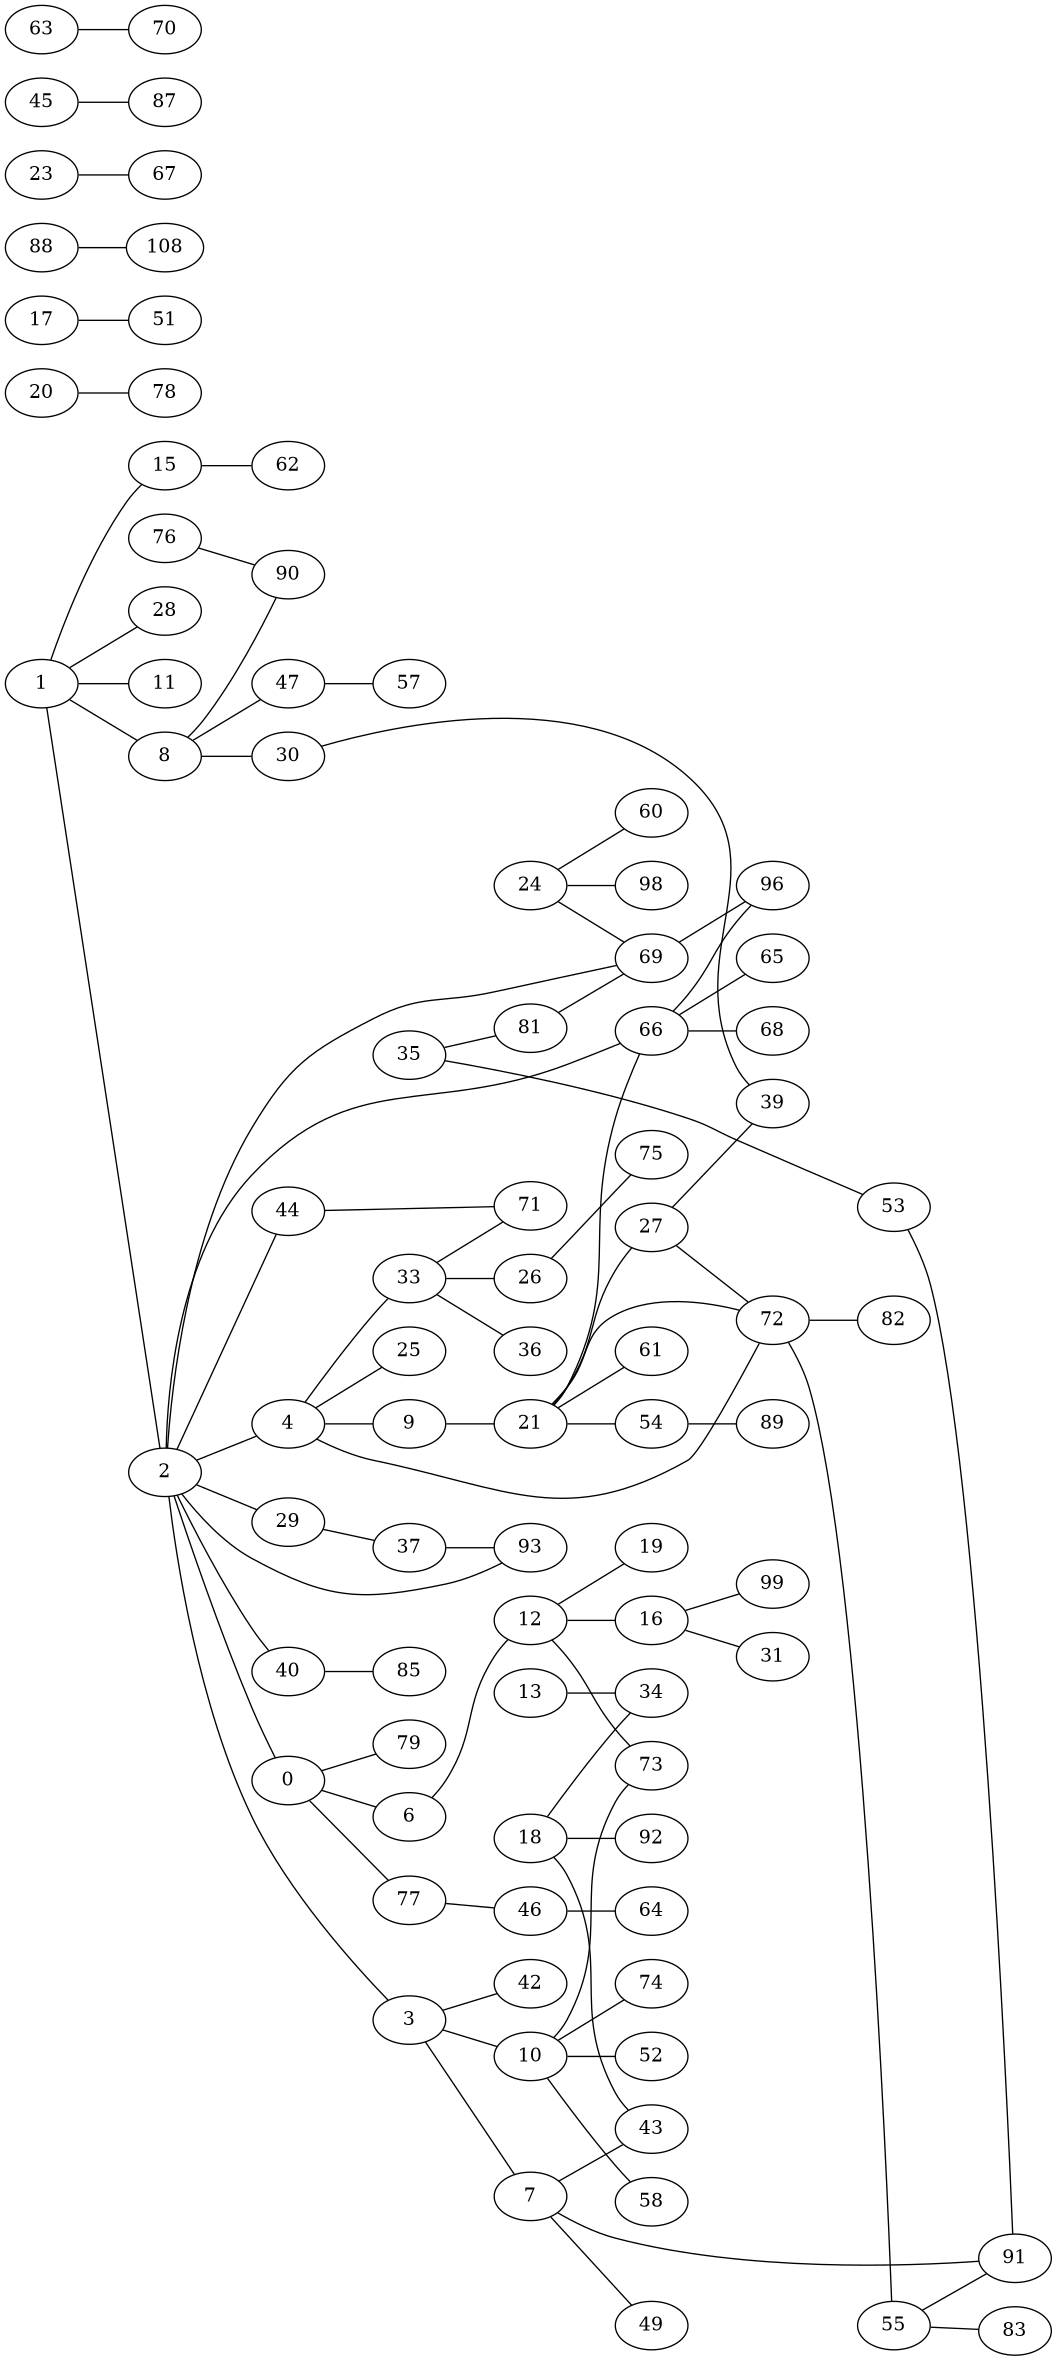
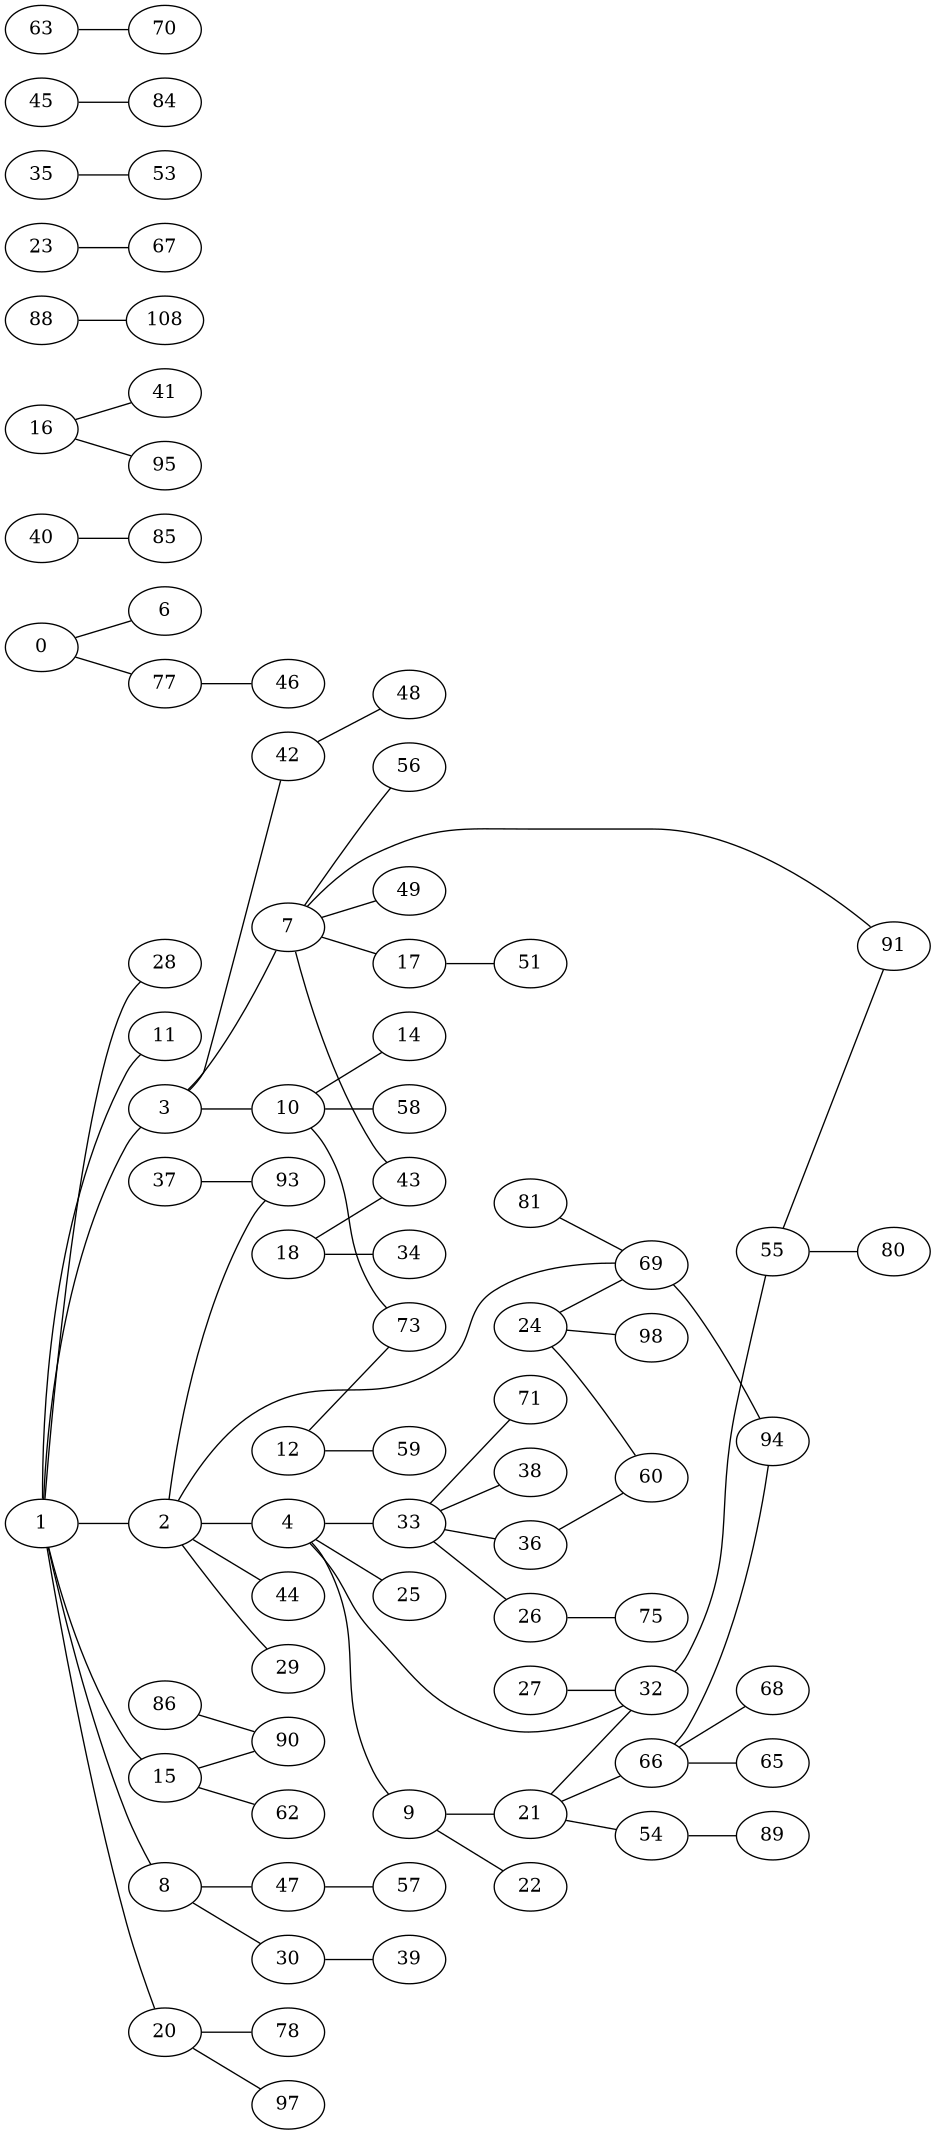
  graph {
    rankdir=LR
    1
    2
    8
    15
    20
    28
    11
    3
    4
    n10 [label=0]
    29
    40
    44
    66
    69
    93
    30
    47
    90
    62
    78
+   97
    7
    10
    42
    9
    25
-   32 [label=72]
+   32
    33
    6
    77
-   79
    37
    85
    71
    68
-   96
+   96 [label=94]
    65
    39
    57
    17
    49
+   56
    91
    43
-   14 [label=74]
-   52
+   14
    58
    73
    18
    34
-   92
+   48
    21
+   22
    55
-   82
+   38
    26
    36
    12
    46
    51
    27
    54
-   61
    75
-   83
+   83 [label=80]
    60
    16
-   19
-   13
-   64
+   19 [label=59]
    n74 [label=108]
    88
-   31
-   95 [label=99]
+   31 [label=41]
+   95
    24
    98
    23
    67
    35
    53
    81
    45
-   87
+   87 [label=84]
    89
    63
    70
-   76
+   76 [label=86]
    1 -- 2
    1 -- 8
    1 -- 15
+   1 -- 20
    1 -- 28
    1 -- 11
-   2 -- 3
+   1 -- 3
    2 -- 4
-   2 -- n10
    2 -- 29
-   2 -- 40
    2 -- 44
-   2 -- 66
    2 -- 69
    2 -- 93
    8 -- 30
    8 -- 47
-   8 -- 90
+   15 -- 90
    15 -- 62
    20 -- 78
+   20 -- 97
    3 -- 7
    3 -- 10
    3 -- 42
    4 -- 9
    4 -- 25
    4 -- 32
    4 -- 33
    n10 -- 6
    n10 -- 77
-   n10 -- 79
-   29 -- 37
    40 -- 85
-   44 -- 71
    66 -- 68
    66 -- 96
    66 -- 65
    69 -- 96
    30 -- 39
    47 -- 57
+   7 -- 17
    7 -- 49
+   7 -- 56
    7 -- 91
    7 -- 43
    10 -- 14
-   10 -- 52
    10 -- 58
    10 -- 73
+   42 -- 48
    9 -- 21
+   9 -- 22
    32 -- 55
-   32 -- 82
    33 -- 71
+   33 -- 38
    33 -- 26
    33 -- 36
-   6 -- 12
    77 -- 46
    37 -- 93
    17 -- 51
    18 -- 43
    18 -- 34
-   18 -- 92
    21 -- 66
    21 -- 32
-   21 -- 27
    21 -- 54
-   21 -- 61
    55 -- 91
    55 -- 83
    26 -- 75
+   36 -- 60
    12 -- 73
-   12 -- 16
    12 -- 19
-   46 -- 64
    27 -- 32
-   27 -- 39
    54 -- 89
    16 -- 31
    16 -- 95
-   13 -- 34
    88 -- n74
    24 -- 69
    24 -- 60
    24 -- 98
    23 -- 67
    35 -- 53
-   35 -- 81
-   53 -- 91
    81 -- 69
    45 -- 87
    63 -- 70
    76 -- 90
  }
